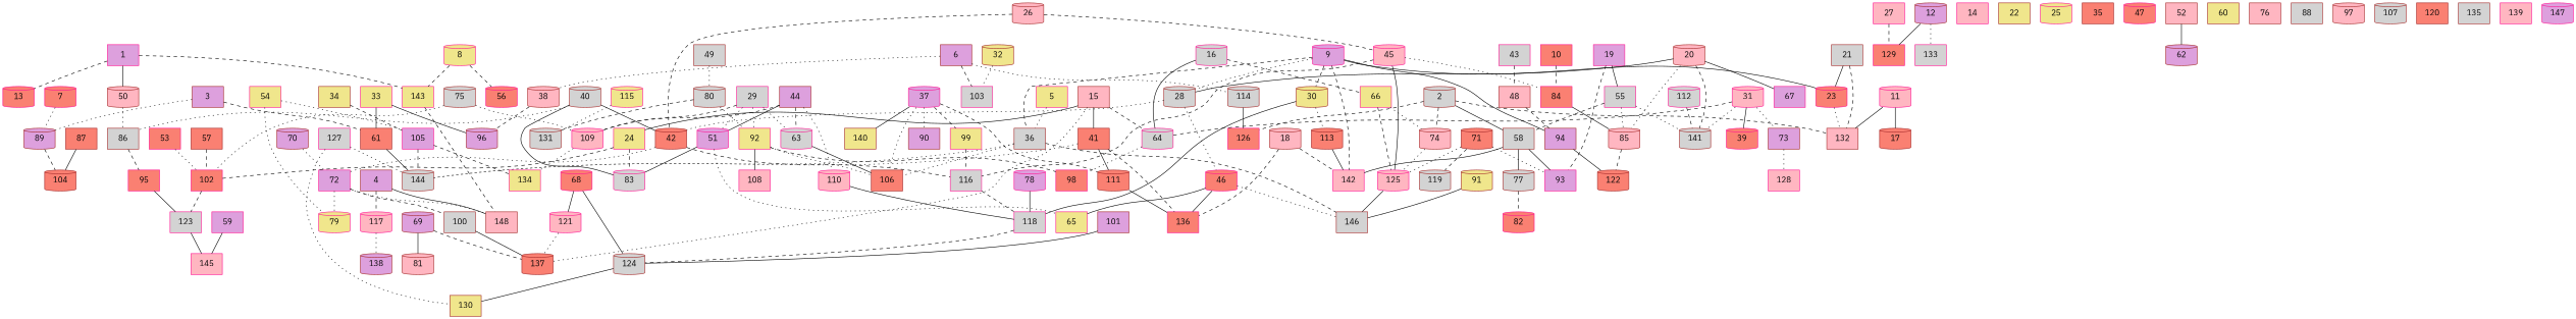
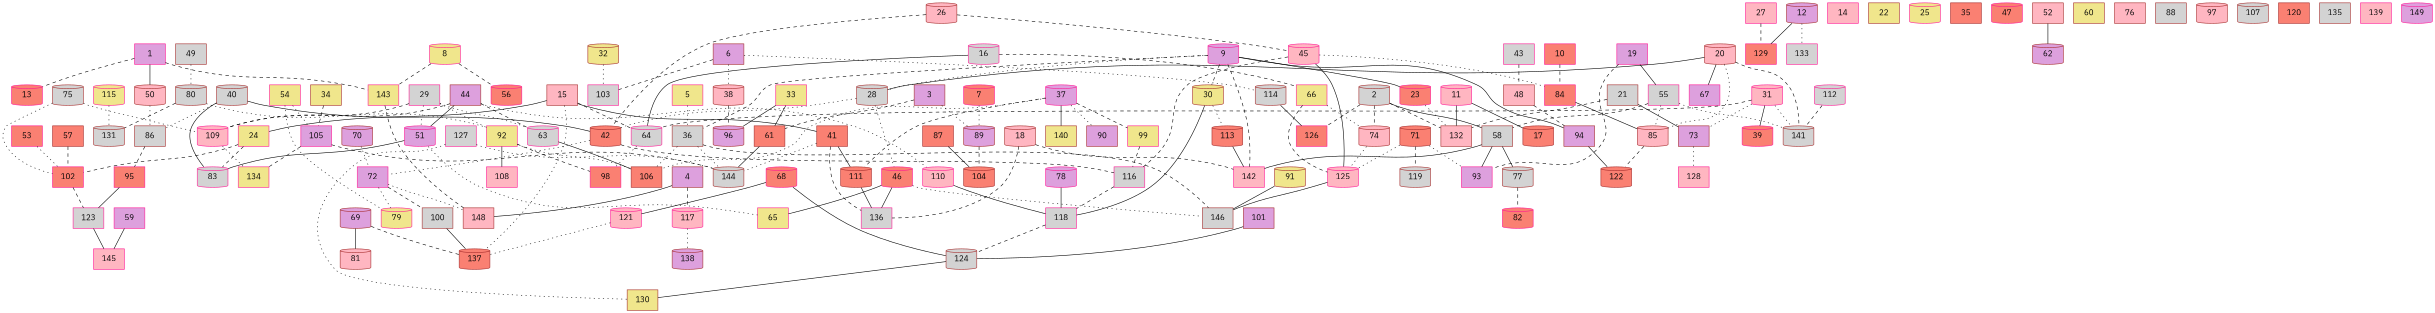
  graph {
    fontname="IBM Plex Sans"
    node [color=brown fillcolor=lightgrey fontname="IBM Plex Sans" shape=box style=filled]
    edge [fontname="IBM Plex Sans" style=dashed]
    1 [color=deeppink fillcolor=plum]
    13 [color=deeppink fillcolor=salmon shape=cylinder]
    50 [fillcolor=lightpink shape=cylinder]
    143 [color=deeppink fillcolor=khaki]
    86
    148 [fillcolor=lightpink]
    2 [shape=cylinder]
    58
    74 [fillcolor=lightpink shape=cylinder]
    126 [color=deeppink fillcolor=salmon]
    132 [fillcolor=lightpink]
    142 [color=deeppink fillcolor=lightpink]
    93 [color=deeppink fillcolor=plum]
    77 [shape=cylinder]
    125 [color=deeppink fillcolor=lightpink shape=cylinder]
    3 [fillcolor=plum]
    61 [fillcolor=salmon]
    89 [fillcolor=plum shape=cylinder]
    144 [shape=cylinder]
    104 [fillcolor=salmon shape=cylinder]
    4 [fillcolor=plum]
    117 [color=deeppink fillcolor=lightpink shape=cylinder]
    138 [fillcolor=plum shape=cylinder]
    5 [color=deeppink fillcolor=khaki]
    36
    106 [fillcolor=salmon]
    146
    6 [fillcolor=plum]
    38 [fillcolor=lightpink shape=cylinder]
    103 [color=deeppink]
    114 [shape=cylinder]
    96 [fillcolor=plum shape=cylinder]
    7 [color=deeppink fillcolor=salmon shape=cylinder]
    8 [color=deeppink fillcolor=khaki shape=cylinder]
    56 [color=deeppink fillcolor=salmon shape=cylinder]
    9 [color=deeppink fillcolor=plum shape=cylinder]
    23 [color=deeppink fillcolor=salmon shape=cylinder]
    28 [shape=cylinder]
    30 [fillcolor=khaki shape=cylinder]
    94 [fillcolor=plum]
    42 [fillcolor=salmon shape=cylinder]
    46 [color=deeppink fillcolor=salmon shape=cylinder]
    113 [fillcolor=salmon shape=cylinder]
    118 [color=deeppink]
    122 [fillcolor=salmon shape=cylinder]
    10 [color=deeppink fillcolor=salmon]
    84 [color=deeppink fillcolor=salmon]
    85 [fillcolor=lightpink shape=cylinder]
    11 [color=deeppink fillcolor=lightpink shape=cylinder]
    17 [fillcolor=salmon shape=cylinder]
    12 [fillcolor=plum shape=cylinder]
    129 [color=deeppink fillcolor=salmon]
    133 [color=deeppink]
    14 [color=deeppink fillcolor=lightpink]
    15 [fillcolor=lightpink]
    24 [color=deeppink fillcolor=khaki]
    41 [fillcolor=salmon]
    64 [color=deeppink shape=cylinder]
    137 [fillcolor=salmon shape=cylinder]
    83 [color=deeppink shape=cylinder]
    102 [color=deeppink fillcolor=salmon]
-   136 [color=deeppink fillcolor=salmon]
+   136 [color=deeppink]
    111 [fillcolor=salmon shape=cylinder]
    98 [color=deeppink fillcolor=salmon]
    16 [color=deeppink shape=cylinder]
    66 [color=deeppink fillcolor=khaki]
    18 [fillcolor=lightpink shape=cylinder]
    19 [color=deeppink fillcolor=plum]
    55 [color=deeppink]
    141 [shape=cylinder]
    20 [fillcolor=lightpink shape=cylinder]
    67 [color=deeppink fillcolor=plum]
    21
    22 [fillcolor=khaki]
    123 [color=deeppink]
    25 [color=deeppink fillcolor=khaki shape=cylinder]
    26 [fillcolor=lightpink shape=cylinder]
    45 [color=deeppink fillcolor=lightpink shape=cylinder]
    72 [color=deeppink fillcolor=plum]
    116 [color=deeppink]
    27 [color=deeppink fillcolor=lightpink]
    65 [color=deeppink fillcolor=khaki]
    29 [color=deeppink]
    51 [color=deeppink fillcolor=plum shape=cylinder]
    63 [color=deeppink shape=cylinder]
    92 [color=deeppink fillcolor=khaki]
    109 [color=deeppink fillcolor=lightpink shape=cylinder]
    108 [color=deeppink fillcolor=lightpink]
    134 [color=deeppink fillcolor=khaki]
    124 [shape=cylinder]
    31 [color=deeppink fillcolor=lightpink shape=cylinder]
    39 [color=deeppink fillcolor=salmon shape=cylinder]
    73 [fillcolor=plum]
    128 [color=deeppink fillcolor=lightpink]
    32 [fillcolor=khaki shape=cylinder]
    33 [color=deeppink fillcolor=khaki]
    34 [fillcolor=khaki]
    105 [color=deeppink fillcolor=plum]
    35 [fillcolor=salmon]
    37 [color=deeppink fillcolor=plum shape=cylinder]
    90 [fillcolor=plum]
    99 [color=deeppink fillcolor=khaki]
    140 [fillcolor=khaki]
    40 [shape=cylinder]
    95 [color=deeppink fillcolor=salmon]
    79 [color=deeppink fillcolor=khaki shape=cylinder]
    100
    43 [color=deeppink]
    48 [fillcolor=lightpink]
    44 [fillcolor=plum]
    110 [color=deeppink fillcolor=lightpink shape=cylinder]
    47 [color=deeppink fillcolor=salmon shape=cylinder]
    80 [shape=cylinder]
    49
    131 [shape=cylinder]
    52 [fillcolor=lightpink]
    62 [fillcolor=plum shape=cylinder]
    53 [color=deeppink fillcolor=salmon]
    54 [color=deeppink fillcolor=khaki]
    57 [fillcolor=salmon]
    82 [color=deeppink fillcolor=salmon shape=cylinder]
    59 [color=deeppink fillcolor=plum]
    145 [color=deeppink fillcolor=lightpink]
    60 [fillcolor=khaki]
    68 [color=deeppink fillcolor=salmon shape=cylinder]
    121 [color=deeppink fillcolor=lightpink shape=cylinder]
    130 [fillcolor=khaki]
    69 [fillcolor=plum shape=cylinder]
    81 [fillcolor=lightpink shape=cylinder]
    70 [fillcolor=plum shape=cylinder]
    71 [fillcolor=salmon shape=cylinder]
    119 [shape=cylinder]
    75 [shape=cylinder]
    76 [fillcolor=lightpink]
    78 [color=deeppink fillcolor=plum shape=cylinder]
    87 [fillcolor=salmon]
    88
    91 [fillcolor=khaki shape=cylinder]
    97 [fillcolor=lightpink shape=cylinder]
    101 [fillcolor=plum]
    107 [shape=cylinder]
    112 [color=deeppink shape=cylinder]
    115 [color=deeppink fillcolor=khaki shape=cylinder]
    120 [fillcolor=salmon]
    127 [color=deeppink]
    135
    139 [color=deeppink fillcolor=lightpink]
-   147 [color=deeppink fillcolor=plum shape=cylinder]
+   147 [color=deeppink fillcolor=plum shape=cylinder label=149]
    1 -- 13
    1 -- 50 [style=solid]
    1 -- 143
    50 -- 86 [style=dotted]
    143 -- 148
    86 -- 95
    2 -- 58 [style=solid]
    2 -- 74
    2 -- 126
    2 -- 132
    58 -- 142 [style=solid]
    58 -- 93 [style=solid]
    58 -- 77 [style=solid]
    74 -- 125 [style=dotted]
    77 -- 82
    125 -- 146 [style=solid]
    3 -- 61
    3 -- 89 [style=dotted]
    61 -- 144 [style=solid]
    89 -- 104
    4 -- 148 [style=solid]
    4 -- 117
    117 -- 138 [style=dotted]
    5 -- 36 [style=dotted]
    36 -- 144 [style=dotted]
    36 -- 106 [style=dotted]
    36 -- 146
    6 -- 38 [style=dotted]
    6 -- 103
    6 -- 114 [style=dotted]
    38 -- 96
    114 -- 126 [style=solid]
    7 -- 89 [style=dotted]
    8 -- 143
    8 -- 56
    9 -- 142
    9 -- 36
    9 -- 23 [style=solid]
    9 -- 28 [style=dotted]
    9 -- 30
    9 -- 94 [style=solid]
    23 -- 132 [style=dotted]
    28 -- 42 [style=dotted]
    28 -- 46 [style=dotted]
    30 -- 113 [style=dotted]
    30 -- 118 [style=solid]
    94 -- 122 [style=solid]
    42 -- 72 [style=dotted]
    42 -- 116
    46 -- 146 [style=dotted]
    46 -- 136 [style=solid]
    46 -- 65 [style=solid]
    113 -- 142 [style=solid]
    118 -- 124
    10 -- 84
    84 -- 85 [style=solid]
    85 -- 122
    11 -- 132 [style=solid]
    11 -- 17 [style=solid]
    12 -- 129 [style=solid]
    12 -- 133 [style=dotted]
    15 -- 24 [style=solid]
    15 -- 41 [style=solid]
    15 -- 64
    15 -- 137 [style=dotted]
    24 -- 83
    24 -- 102
    41 -- 144 [style=dotted]
    41 -- 136
    41 -- 111 [style=solid]
    64 -- 98 [style=dotted]
    102 -- 123
    111 -- 136 [style=solid]
    16 -- 64 [style=solid]
    16 -- 66
    66 -- 74 [style=dotted]
    66 -- 125
    18 -- 142
    18 -- 136
    19 -- 93
    19 -- 55 [style=solid]
    55 -- 58
    55 -- 85 [style=dotted]
    55 -- 141 [style=dotted]
    20 -- 28 [style=solid]
    20 -- 85 [style=dotted]
    20 -- 141
    20 -- 67 [style=solid]
    21 -- 132
-   21 -- 23 [style=solid]
+   21 -- 73 [style=solid]
    123 -- 145 [style=solid]
    26 -- 42
    26 -- 45
    45 -- 125 [style=solid]
    45 -- 84 [style=dotted]
    45 -- 116
    72 -- 148 [style=dotted]
    72 -- 79 [style=dotted]
    72 -- 100
    116 -- 118
    27 -- 129
    29 -- 51 [style=dotted]
    29 -- 63 [style=dotted]
    29 -- 92 [style=dotted]
    29 -- 109
    51 -- 83 [style=solid]
    51 -- 65 [style=dotted]
    63 -- 106 [style=solid]
    92 -- 106 [style=dotted]
    92 -- 98
    92 -- 108 [style=solid]
    109 -- 134 [style=dotted]
    124 -- 130 [style=solid]
    31 -- 64
    31 -- 141 [style=dotted]
    31 -- 39 [style=solid]
    31 -- 73 [style=dotted]
    73 -- 128 [style=dotted]
    32 -- 103 [style=dotted]
    33 -- 61 [style=solid]
    33 -- 96 [style=solid]
    34 -- 105
    105 -- 144
    105 -- 134
    37 -- 106 [style=dotted]
    37 -- 111
    37 -- 90 [style=dotted]
    37 -- 99
    37 -- 140 [style=solid]
    99 -- 116
    40 -- 86 [style=dotted]
    40 -- 42 [style=solid]
    40 -- 83 [style=solid]
    95 -- 123 [style=solid]
    100 -- 137 [style=solid]
    43 -- 48
    48 -- 94
    44 -- 51 [style=solid]
    44 -- 63
    44 -- 109
    44 -- 110 [style=dotted]
    110 -- 118 [style=solid]
    80 -- 92 [style=dotted]
    80 -- 131
    49 -- 80 [style=dotted]
    52 -- 62 [style=solid]
    53 -- 102 [style=dotted]
    54 -- 105 [style=dotted]
    54 -- 79 [style=dotted]
    57 -- 102
    59 -- 145 [style=solid]
    68 -- 124 [style=solid]
    68 -- 121 [style=solid]
    121 -- 137 [style=dotted]
    69 -- 137
    69 -- 81 [style=solid]
    70 -- 72 [style=dotted]
    71 -- 93 [style=dotted]
    71 -- 125 [style=dotted]
    71 -- 119
    75 -- 102 [style=dotted]
    75 -- 109 [style=dotted]
    78 -- 118 [style=solid]
    87 -- 104 [style=solid]
    91 -- 146 [style=solid]
    101 -- 124 [style=solid]
    112 -- 141
    115 -- 131 [style=dotted]
    127 -- 144 [style=dotted]
    127 -- 130 [style=dotted]
  }
